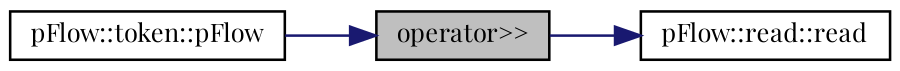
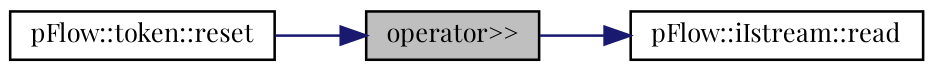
  digraph {
    fontname="Playfair Display"
    rankdir=LR
    node [color=black fillcolor=white fontname="Playfair Display" fontsize=10 shape=record style=filled]
    edge [color=midnightblue fontname="Playfair Display" fontsize=10 labelfontname=Helvetica labelfontsize=10 style=solid]
    n1 [fillcolor=grey75 fontcolor=black height=0.2 label="operator\>\>" width=0.4]
-   n2 [height=0.2 label="pFlow::read::read" width=0.4]
-   n3 [height=0.2 label="pFlow::token::pFlow" width=0.4]
+   n2 [height=0.2 label="pFlow::iIstream::read" width=0.4]
+   n3 [height=0.2 label="pFlow::token::reset" width=0.4]
    n1 -> n2
    n3 -> n1
  }
